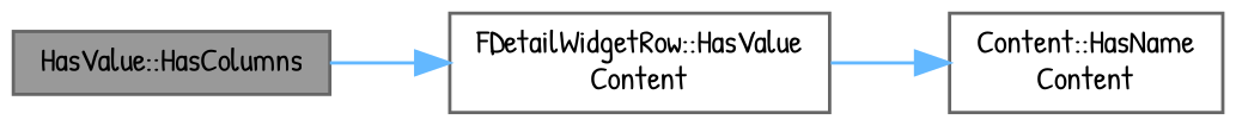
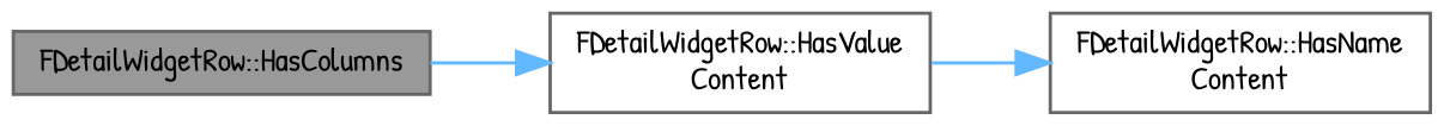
  digraph {
    fontname="Patrick Hand"
    rankdir=LR
    node [color=grey40 fillcolor=white fontname="Patrick Hand" fontsize=10 shape=box style=filled]
    edge [color=steelblue1 fontname="Patrick Hand" fontsize=10 labelfontname=Helvetica labelfontsize=10 style=solid]
-   n1 [color=gray40 fillcolor=grey60 fontcolor=black height=0.2 label="HasValue::HasColumns" width=0.4]
+   n1 [color=gray40 fillcolor=grey60 fontcolor=black height=0.2 label="FDetailWidgetRow::HasColumns" width=0.4]
    n2 [height=0.2 label="FDetailWidgetRow::HasValue\lContent" width=0.4]
-   n3 [height=0.2 label="Content::HasName\lContent" width=0.4]
+   n3 [height=0.2 label="FDetailWidgetRow::HasName\lContent" width=0.4]
    n1 -> n2
    n2 -> n3
  }
